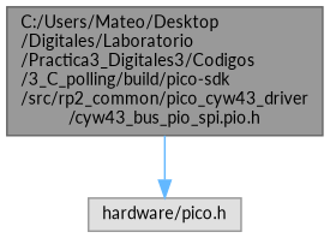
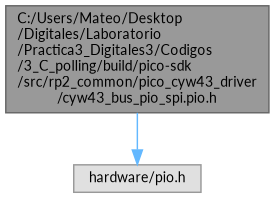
  digraph {
    fontname=Lato
    node [fontname=Lato fontsize=10 shape=box style=filled]
    n1 [color=gray40 fillcolor=grey60 fontcolor=black height=0.2 label="C:/Users/Mateo/Desktop\l/Digitales/Laboratorio\l/Practica3_Digitales3/Codigos\l/3_C_polling/build/pico-sdk\l/src/rp2_common/pico_cyw43_driver\l/cyw43_bus_pio_spi.pio.h" width=0.4]
-   n2 [color=grey60 fillcolor="#E0E0E0" height=0.2 label="hardware/pico.h" width=0.4]
+   n2 [color=grey60 fillcolor="#E0E0E0" height=0.2 label="hardware/pio.h" width=0.4]
    n1 -> n2 [color=steelblue1 fontname=Lato fontsize=10 labelfontname=Helvetica labelfontsize=10 style=solid]
  }
